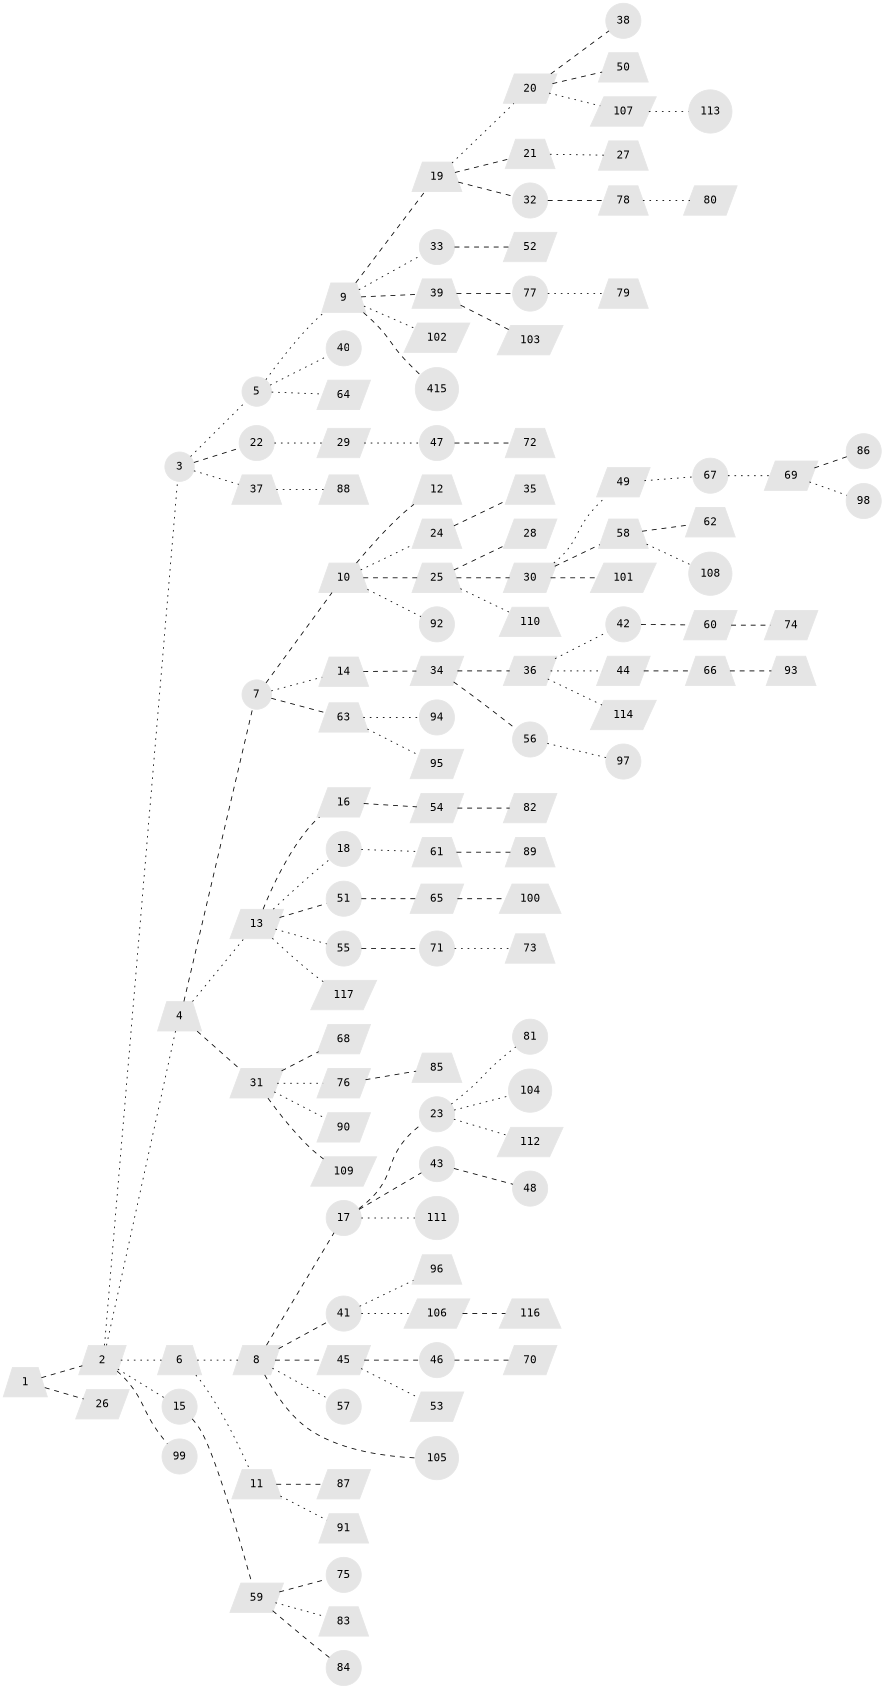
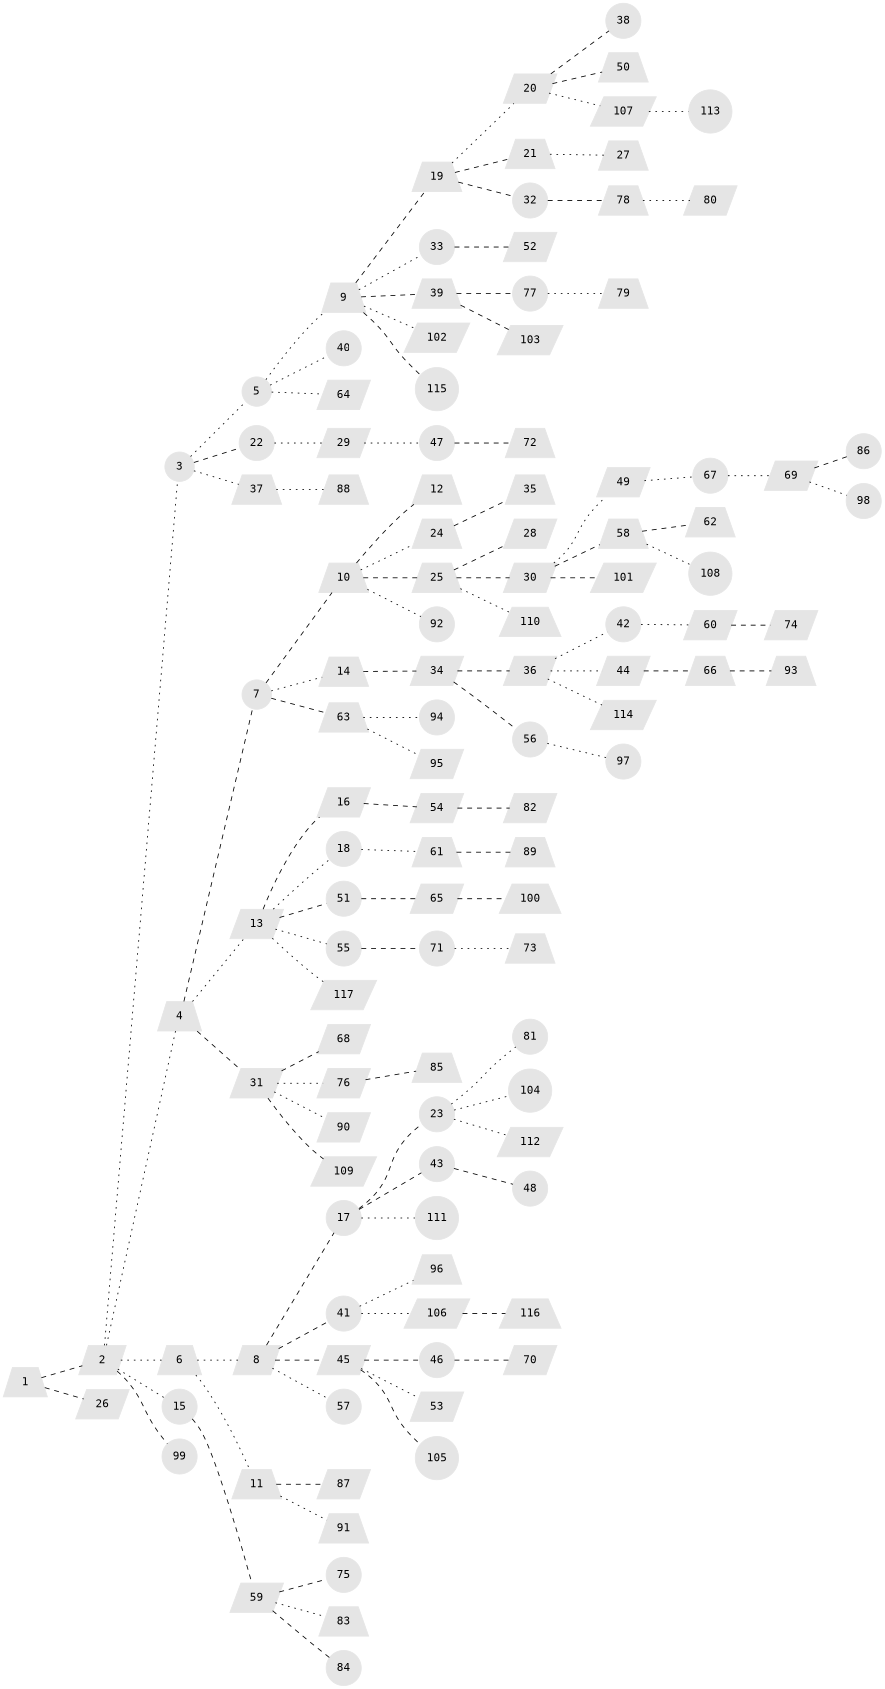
  graph {
    fontname="DejaVu Sans Mono"
    rankdir=LR
    node [color=gray90 fontname="DejaVu Sans Mono" shape=parallelogram style=filled]
    edge [fontname="DejaVu Sans Mono" style=dashed]
    1 [shape=trapezium]
    2
    26
    3 [shape=circle]
    4 [shape=trapezium]
    6 [shape=trapezium]
    15 [shape=circle]
    99 [shape=circle]
    5 [shape=circle]
    22 [shape=circle]
    37 [shape=trapezium]
    7 [shape=circle]
    13
    31
    8
    11 [shape=trapezium]
    59
    9 [shape=trapezium]
    40 [shape=circle]
    64
    29
    88 [shape=trapezium]
    10 [shape=trapezium]
    14 [shape=trapezium]
    63 [shape=trapezium]
    16
    18 [shape=circle]
    51 [shape=circle]
    55 [shape=circle]
    117
    68
    76
    90
    109
    19 [shape=trapezium]
    33 [shape=circle]
    39 [shape=trapezium]
    102
-   115 [shape=circle label=415]
+   115 [shape=circle]
    17 [shape=circle]
    41 [shape=circle]
    45
    57 [shape=circle]
    105 [shape=circle]
    87
    91 [shape=trapezium]
    12 [shape=trapezium]
    24 [shape=trapezium]
    25 [shape=trapezium]
    92 [shape=circle]
    34
    94 [shape=circle]
    95
    23 [shape=circle]
    43 [shape=circle]
    111 [shape=circle]
    96 [shape=trapezium]
    106
    46 [shape=circle]
    53
    20
    21 [shape=trapezium]
    32 [shape=circle]
    52
    77 [shape=circle]
    103
    35 [shape=trapezium]
    28
    30
    110 [shape=trapezium]
    54
    61 [shape=trapezium]
    65
    71 [shape=circle]
    36
    56 [shape=circle]
    75 [shape=circle]
    83 [shape=trapezium]
    84 [shape=circle]
    82
    81 [shape=circle]
    104 [shape=circle]
    112
    48 [shape=circle]
    89 [shape=trapezium]
    38 [shape=circle]
    50 [shape=trapezium]
    107
    27 [shape=trapezium]
    78 [shape=trapezium]
    113 [shape=circle]
    47 [shape=circle]
    49
    58 [shape=trapezium]
    101
    72 [shape=trapezium]
    67 [shape=circle]
    62 [shape=trapezium]
    108 [shape=circle]
    85 [shape=trapezium]
    80
    42 [shape=circle]
    44
    114
    97 [shape=circle]
    60
    66 [shape=trapezium]
    79 [shape=trapezium]
    116 [shape=trapezium]
    74
    93 [shape=trapezium]
    70
    69
    100 [shape=trapezium]
    73 [shape=trapezium]
    86 [shape=circle]
    98 [shape=circle]
    1 -- 2
    1 -- 26
    2 -- 3 [style=dotted]
    2 -- 4 [style=dotted]
    2 -- 6 [style=dotted]
    2 -- 15 [style=dotted]
    2 -- 99
    3 -- 5 [style=dotted]
    3 -- 22
    3 -- 37 [style=dotted]
    4 -- 7
    4 -- 13 [style=dotted]
    4 -- 31
    6 -- 8 [style=dotted]
    6 -- 11 [style=dotted]
    15 -- 59
    5 -- 9 [style=dotted]
    5 -- 40 [style=dotted]
    5 -- 64 [style=dotted]
    22 -- 29 [style=dotted]
    37 -- 88 [style=dotted]
    7 -- 10
    7 -- 14 [style=dotted]
    7 -- 63
    13 -- 16
    13 -- 18 [style=dotted]
    13 -- 51
    13 -- 55 [style=dotted]
    13 -- 117 [style=dotted]
    31 -- 68
    31 -- 76 [style=dotted]
    31 -- 90 [style=dotted]
    31 -- 109
    8 -- 17
    8 -- 41
    8 -- 45
    8 -- 57 [style=dotted]
-   8 -- 105
+   45 -- 105
    11 -- 87
    11 -- 91 [style=dotted]
    59 -- 75
    59 -- 83 [style=dotted]
    59 -- 84
    9 -- 19
    9 -- 33 [style=dotted]
    9 -- 39
    9 -- 102 [style=dotted]
    9 -- 115
    29 -- 47 [style=dotted]
    10 -- 12
    10 -- 24 [style=dotted]
    10 -- 25
    10 -- 92 [style=dotted]
    14 -- 34
    63 -- 94 [style=dotted]
    63 -- 95 [style=dotted]
    16 -- 54
    18 -- 61 [style=dotted]
    51 -- 65
    55 -- 71
    76 -- 85
    19 -- 20 [style=dotted]
    19 -- 21
    19 -- 32
    33 -- 52
    39 -- 77
    39 -- 103
    17 -- 23
    17 -- 43
    17 -- 111 [style=dotted]
    41 -- 96 [style=dotted]
    41 -- 106 [style=dotted]
    45 -- 46
    45 -- 53 [style=dotted]
    24 -- 35
    25 -- 28
    25 -- 30
    25 -- 110 [style=dotted]
    34 -- 36
    34 -- 56
    23 -- 81 [style=dotted]
    23 -- 104 [style=dotted]
    23 -- 112 [style=dotted]
    43 -- 48
    106 -- 116
    46 -- 70
    20 -- 38
    20 -- 50
    20 -- 107 [style=dotted]
    21 -- 27 [style=dotted]
    32 -- 78
    77 -- 79 [style=dotted]
    30 -- 49 [style=dotted]
    30 -- 58
    30 -- 101
    54 -- 82
    61 -- 89
    65 -- 100
    71 -- 73 [style=dotted]
    36 -- 42 [style=dotted]
    36 -- 44 [style=dotted]
    36 -- 114 [style=dotted]
    56 -- 97 [style=dotted]
    107 -- 113 [style=dotted]
    78 -- 80 [style=dotted]
    47 -- 72
    49 -- 67 [style=dotted]
    58 -- 62
    58 -- 108 [style=dotted]
    67 -- 69 [style=dotted]
-   42 -- 60
+   42 -- 60 [style=dotted]
    44 -- 66
    60 -- 74
    66 -- 93
    69 -- 86
    69 -- 98 [style=dotted]
  }
